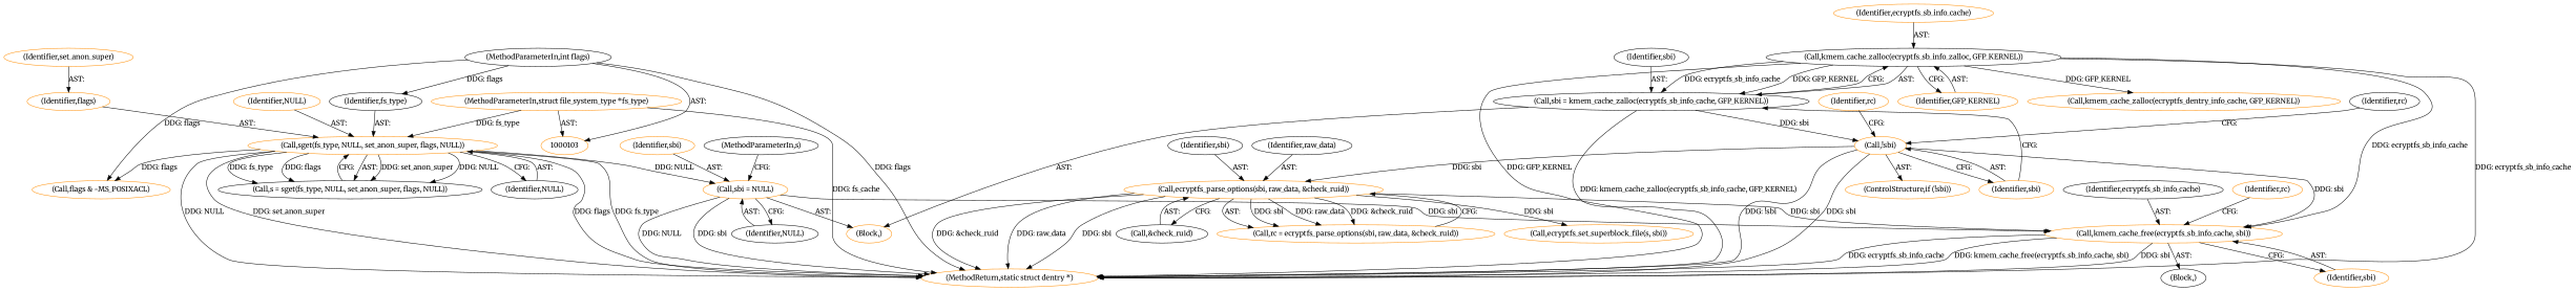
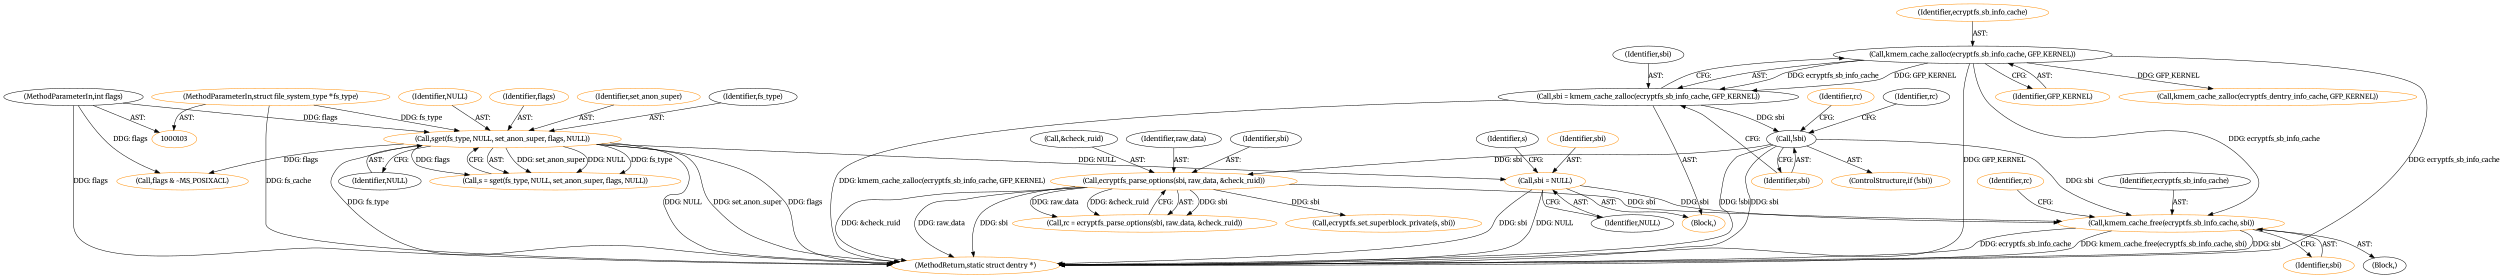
  digraph {
    fontname=Merriweather
    node [color=darkorange fontname=Merriweather]
    edge [fontname=Merriweather]
    n1 [label="(Call,kmem_cache_free(ecryptfs_sb_info_cache, sbi))"]
    n2 [color=black label="(Block,)"]
    n3 [label="(Identifier,sbi)"]
    n4 [label="(MethodReturn,static struct dentry *)"]
-   n5 [color=black label="(Call,kmem_cache_zalloc(ecryptfs_sb_info_zalloc, GFP_KERNEL))"]
+   n5 [color=black label="(Call,kmem_cache_zalloc(ecryptfs_sb_info_cache, GFP_KERNEL))"]
    n6 [color=black label="(Call,sbi = kmem_cache_zalloc(ecryptfs_sb_info_cache, GFP_KERNEL))"]
    n7 [label="(Identifier,GFP_KERNEL)"]
    n8 [label="(Call,kmem_cache_zalloc(ecryptfs_dentry_info_cache, GFP_KERNEL))"]
    n9 [label="(Block,)"]
-   n10 [label="(Call,!sbi)"]
+   n10 [color=black label="(Call,!sbi)"]
    n11 [label="(Call,sbi = NULL)"]
    n12 [color=black label="(Identifier,NULL)"]
    n13 [label="(Call,sget(fs_type, NULL, set_anon_super, flags, NULL))"]
    n14 [label="(Call,flags & ~MS_POSIXACL)"]
-   n15 [color=black label="(Call,s = sget(fs_type, NULL, set_anon_super, flags, NULL))"]
+   n15 [label="(Call,s = sget(fs_type, NULL, set_anon_super, flags, NULL))"]
    n16 [color=black label="(Identifier,NULL)"]
    n17 [label="(MethodParameterIn,struct file_system_type *fs_type)"]
    1000103
    n19 [color=black label="(MethodParameterIn,int flags)"]
    n20 [label="(Call,ecryptfs_parse_options(sbi, raw_data, &check_ruid))"]
    n21 [label="(ControlStructure,if (!sbi))"]
    n22 [label="(Identifier,sbi)"]
    n23 [label="(Call,rc = ecryptfs_parse_options(sbi, raw_data, &check_ruid))"]
-   n24 [label="(Call,ecryptfs_set_superblock_file(s, sbi))"]
+   n24 [label="(Call,ecryptfs_set_superblock_private(s, sbi))"]
    n25 [color=black label="(Call,&check_ruid)"]
    n26 [label="(Identifier,sbi)"]
    n27 [label="(Identifier,rc)"]
    n28 [color=black label="(Identifier,raw_data)"]
    n29 [color=black label="(Identifier,fs_type)"]
    n30 [color=black label="(Identifier,ecryptfs_sb_info_cache)"]
-   n31 [color=black label="(MethodParameterIn,s)"]
+   n31 [color=black label="(Identifier,s)"]
    n32 [color=black label="(Identifier,rc)"]
    n33 [label="(Identifier,ecryptfs_sb_info_cache)"]
    n34 [color=black label="(Identifier,sbi)"]
    n35 [label="(Identifier,NULL)"]
    n36 [label="(Identifier,flags)"]
    n37 [label="(Identifier,rc)"]
    n38 [label="(Identifier,set_anon_super)"]
    n39 [color=black label="(Identifier,sbi)"]
    n1 -> n2 [label="AST: "]
    n1 -> n3 [label="CFG: "]
    n1 -> n4 [label="DDG: sbi"]
    n1 -> n4 [label="DDG: ecryptfs_sb_info_cache"]
    n1 -> n4 [label="DDG: kmem_cache_free(ecryptfs_sb_info_cache, sbi)"]
    n3 -> n1 [label="AST: "]
    n5 -> n1 [label="DDG: ecryptfs_sb_info_cache"]
    n5 -> n4 [label="DDG: ecryptfs_sb_info_cache"]
    n5 -> n4 [label="DDG: GFP_KERNEL"]
    n5 -> n6 [label="AST: "]
    n5 -> n6 [label="DDG: ecryptfs_sb_info_cache"]
    n5 -> n6 [label="DDG: GFP_KERNEL"]
    n5 -> n7 [label="CFG: "]
    n5 -> n8 [label="DDG: GFP_KERNEL"]
    n6 -> n4 [label="DDG: kmem_cache_zalloc(ecryptfs_sb_info_cache, GFP_KERNEL)"]
    n6 -> n5 [label="CFG: "]
    n6 -> n9 [label="AST: "]
    n6 -> n10 [label="DDG: sbi"]
    n7 -> n5 [label="AST: "]
    n10 -> n1 [label="DDG: sbi"]
    n10 -> n4 [label="DDG: !sbi"]
    n10 -> n4 [label="DDG: sbi"]
    n10 -> n20 [label="DDG: sbi"]
    n10 -> n21 [label="AST: "]
    n10 -> n22 [label="CFG: "]
    n11 -> n1 [label="DDG: sbi"]
    n11 -> n4 [label="DDG: NULL"]
    n11 -> n4 [label="DDG: sbi"]
    n11 -> n9 [label="AST: "]
    n11 -> n12 [label="CFG: "]
    n12 -> n11 [label="AST: "]
    n13 -> n4 [label="DDG: fs_type"]
    n13 -> n4 [label="DDG: NULL"]
    n13 -> n4 [label="DDG: set_anon_super"]
    n13 -> n4 [label="DDG: flags"]
    n13 -> n11 [label="DDG: NULL"]
    n13 -> n14 [label="DDG: flags"]
    n13 -> n15 [label="AST: "]
    n13 -> n15 [label="DDG: set_anon_super"]
    n13 -> n15 [label="DDG: NULL"]
    n13 -> n15 [label="DDG: fs_type"]
    n13 -> n15 [label="DDG: flags"]
    n13 -> n16 [label="CFG: "]
    n15 -> n13 [label="CFG: "]
    n16 -> n13 [label="AST: "]
    n17 -> n4 [label="DDG: fs_cache"]
    n17 -> n13 [label="DDG: fs_type"]
    n17 -> 1000103 [label="AST: "]
    n19 -> n4 [label="DDG: flags"]
-   n19 -> n29 [label="DDG: flags"]
+   n19 -> n13 [label="DDG: flags"]
    n19 -> n14 [label="DDG: flags"]
    n19 -> 1000103 [label="AST: "]
    n20 -> n1 [label="DDG: sbi"]
    n20 -> n4 [label="DDG: &check_ruid"]
    n20 -> n4 [label="DDG: raw_data"]
    n20 -> n4 [label="DDG: sbi"]
    n20 -> n23 [label="AST: "]
    n20 -> n23 [label="DDG: sbi"]
    n20 -> n23 [label="DDG: raw_data"]
    n20 -> n23 [label="DDG: &check_ruid"]
    n20 -> n24 [label="DDG: sbi"]
-   n20 -> n25 [label="CFG: "]
    n22 -> n6 [label="CFG: "]
    n22 -> n10 [label="AST: "]
    n23 -> n20 [label="CFG: "]
    n25 -> n20 [label="AST: "]
    n26 -> n11 [label="AST: "]
    n27 -> n10 [label="CFG: "]
    n28 -> n20 [label="AST: "]
    n29 -> n13 [label="AST: "]
    n30 -> n1 [label="AST: "]
    n31 -> n11 [label="CFG: "]
    n32 -> n10 [label="CFG: "]
    n33 -> n5 [label="AST: "]
    n34 -> n20 [label="AST: "]
    n35 -> n13 [label="AST: "]
    n36 -> n13 [label="AST: "]
    n37 -> n1 [label="CFG: "]
-   n38 -> n36 [label="AST: "]
+   n38 -> n13 [label="AST: "]
    n39 -> n6 [label="AST: "]
  }
